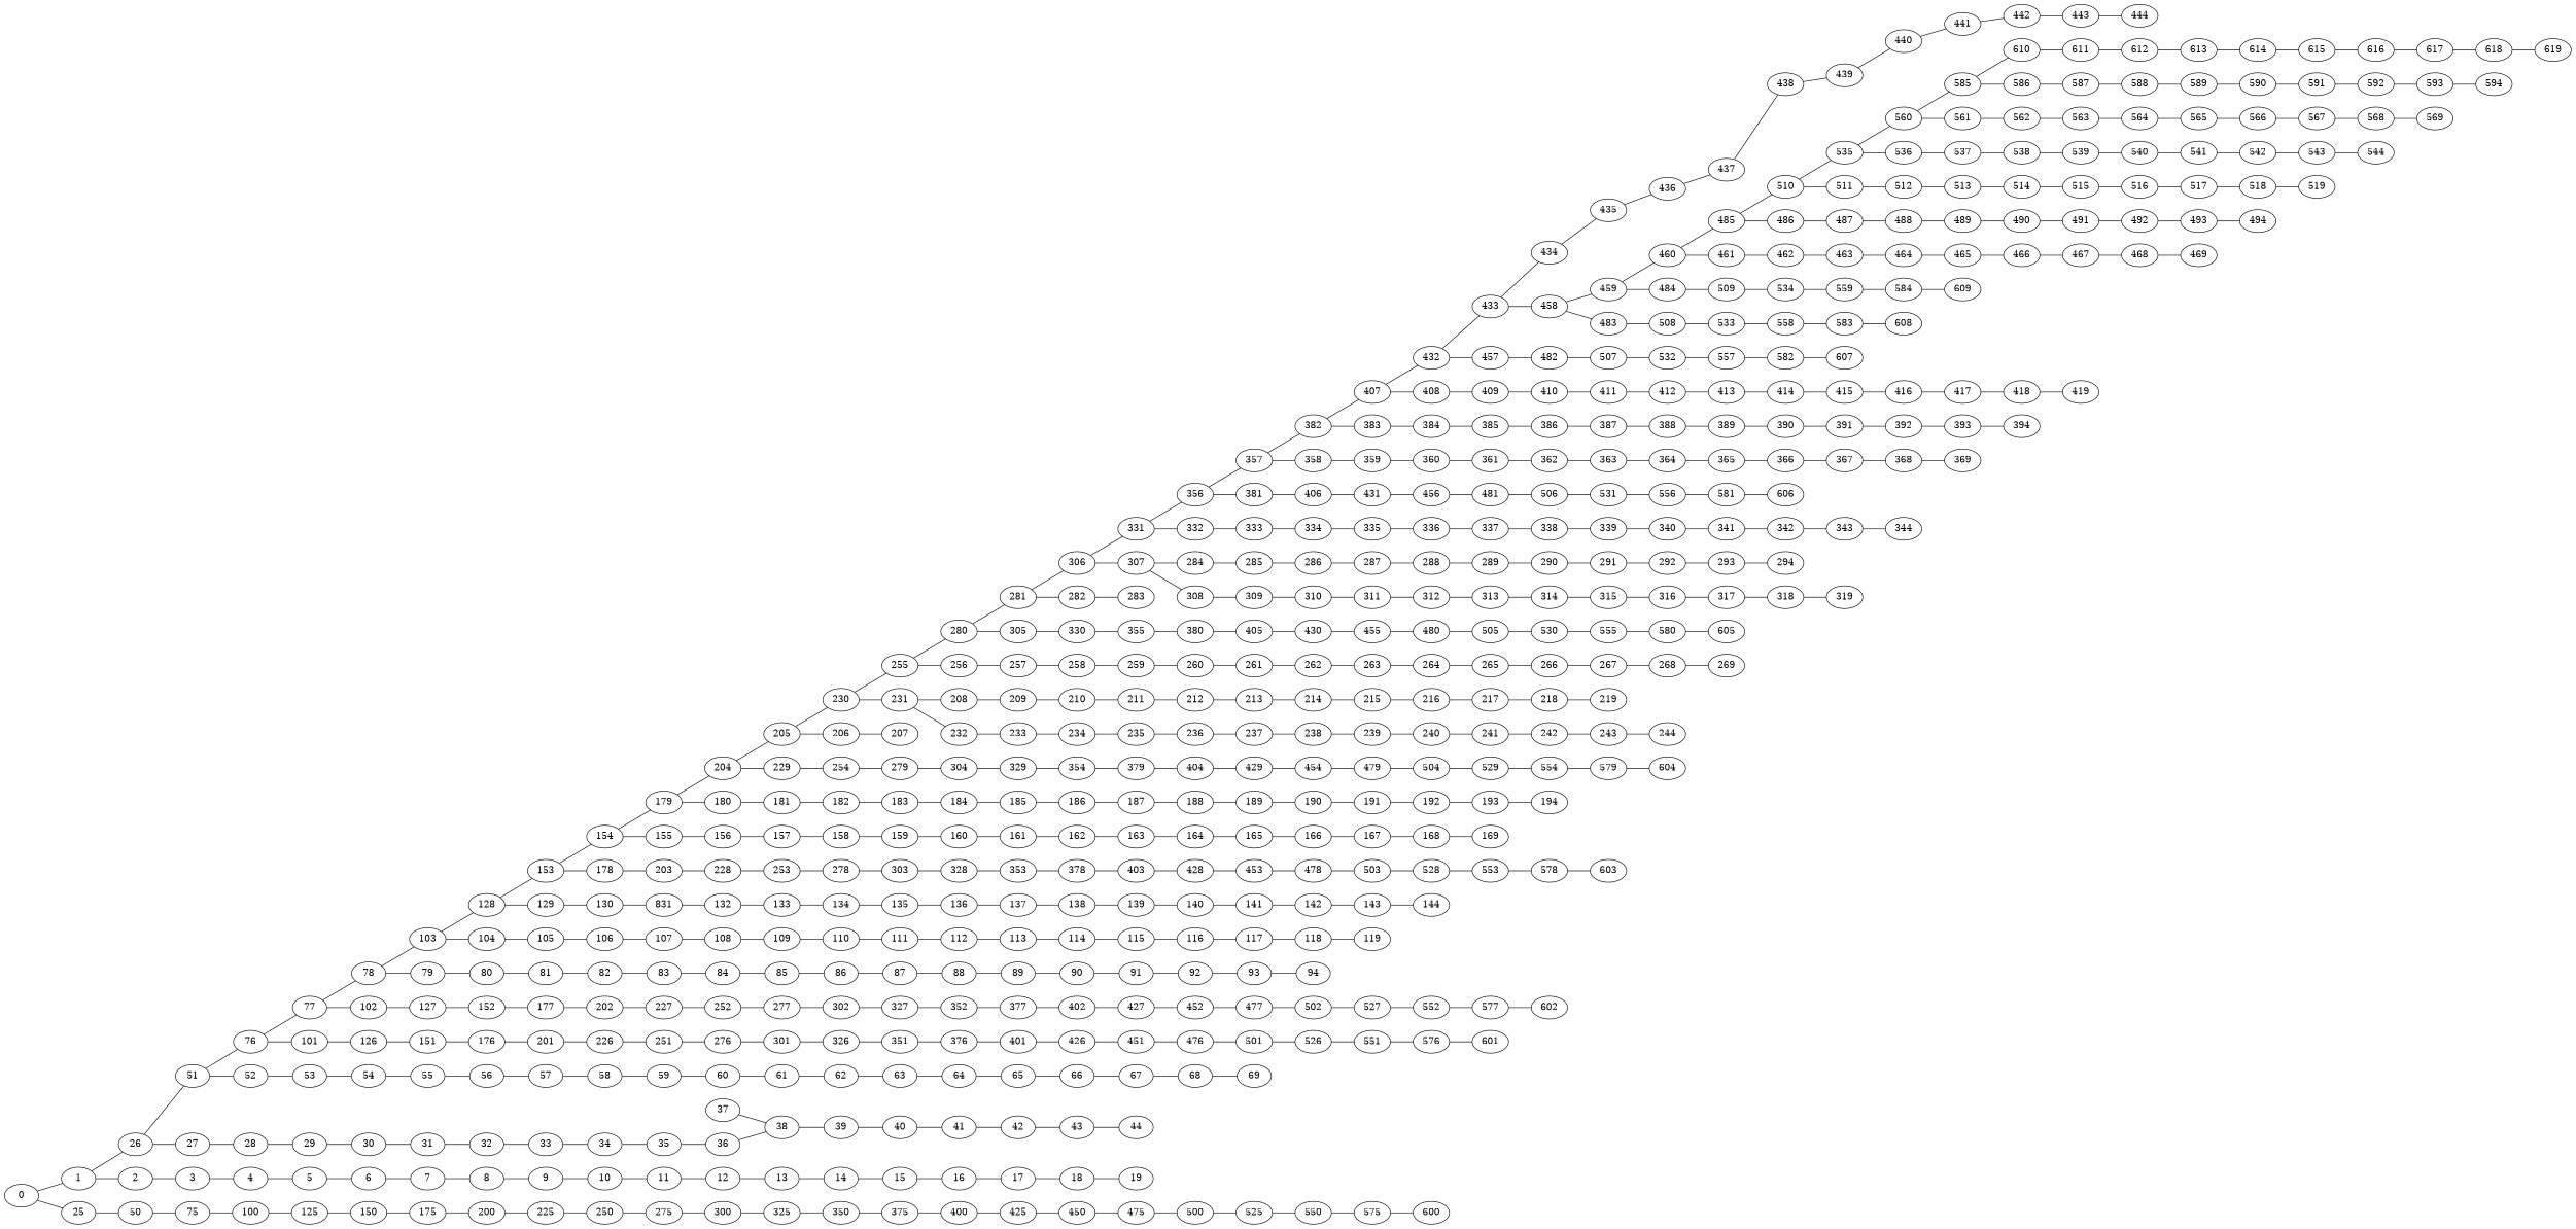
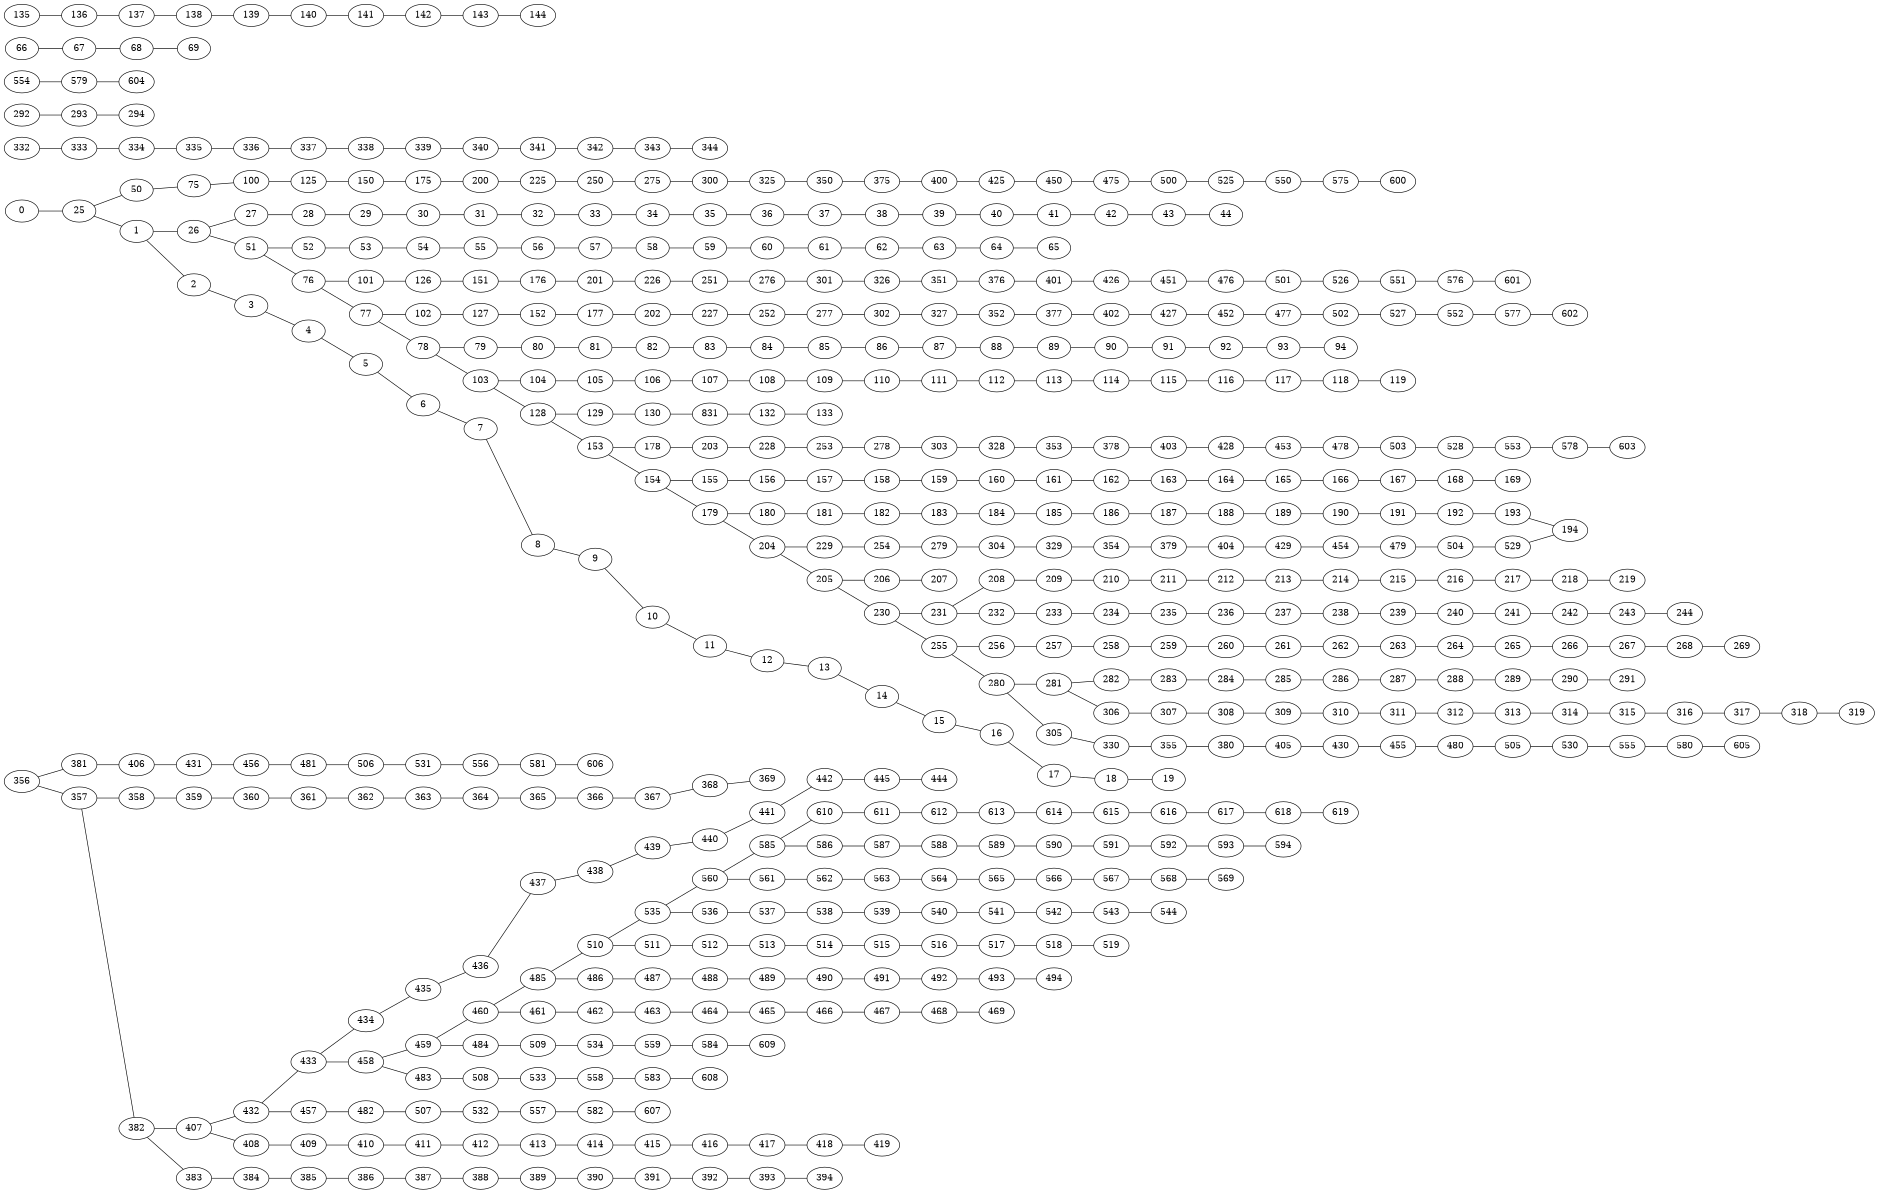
  graph {
    rankdir=LR
    433
    434
    458
    435
    459
    483
    436
    584
    609
    215
    216
    217
    218
    340
    341
    342
    343
    287
    288
    289
    290
    254
    279
    304
    329
    356
    381
    357
    406
    358
    382
    431
    440
    441
    442
-   443
+   443 [label=445]
    281
    282
    306
    283
    307
-   331
    284
    528
    553
    578
    603
    316
    317
    318
    319
    416
    417
    418
    419
    292
    293
    294
    206
    207
    208
    209
    308
    332
    392
    393
    394
    580
    605
    479
    504
    529
    554
    230
    231
    255
    232
    256
    280
    233
    368
    369
    552
    577
    602
    400
    425
    450
    475
    239
    240
    241
    242
    268
    269
    359
    407
    383
    585
    610
    586
    611
    587
    612
    43
    44
    460
    484
    508
    485
    510
    486
    535
    511
    487
    560
    536
    512
    257
    305
    16
    17
    18
    19
    311
    312
    313
    314
    588
    488
    325
    350
    375
    561
    562
    563
    564
    40
    41
    42
    461
    462
    463
    464
    500
    525
    550
    455
    480
    505
    530
    537
    538
    539
    540
    509
    534
    559
    13
    14
    15
    64
    65
    66
    67
    513
    514
    515
    516
    533
    558
    583
    608
    309
    310
    191
    192
    193
    194
    68
    69
    37
    38
    39
    489
    490
    491
    492
    376
    401
    426
    451
    263
    264
    265
    266
    437
    438
    439
    457
    482
    507
    532
    465
    466
    467
    468
    576
    601
    557
    582
    607
    61
    62
    63
    352
    377
    402
    427
    285
    286
    444
    333
    334
    335
    101
    126
    151
    176
    80
    81
    82
    83
    575
    600
    77
    102
    78
    127
    79
    103
    152
    104
    105
    106
    107
    452
    432
    128
    129
    153
    130
    178
    154
    n255 [label=831]
    113
    114
    115
    116
    503
    89
    90
    91
    92
    100
    125
    150
    175
    203
    155
    179
    200
    225
    250
    551
    4
    5
    6
    7
    8
    9
    10
    137
    138
    139
    140
    527
    28
    29
    30
    31
    32
    33
    34
    476
    143
    144
    52
    53
    54
    55
    167
    168
    169
    56
    57
    58
    76
    413
    414
    415
    275
    300
    389
    390
    391
    228
    327
    234
    235
    236
    237
    291
    365
    366
    367
    385
    386
    387
    388
    243
    244
    11
    12
    613
    156
    180
    204
    87
    88
    581
    606
    589
    35
    36
    344
    267
    565
    59
    60
    410
    411
    412
    541
    111
    112
    315
    251
    276
    301
    326
    517
    135
    136
    481
    506
    531
    556
    258
    259
    260
    261
    493
    227
    252
    277
    302
    303
    328
    353
    378
    409
    469
    579
    604
    84
    85
    86
    159
    160
    161
    162
    201
    226
    361
    362
    363
    364
    108
    109
    110
    183
    184
    185
    186
    337
    338
    339
    614
    177
    202
    555
    330
    355
    380
    405
    219
    590
    132
    133
-   134
    253
    278
    163
    164
    165
    166
    117
    403
    428
    453
    478
    157
    158
    210
    211
    212
    213
    477
    502
    456
    181
    229
    205
    182
    408
    141
    142
    336
    354
    379
    404
    429
    93
    118
    94
    187
    188
    189
    501
    526
    384
    360
    26
    27
    51
    615
    616
    591
    592
    25
    50
    75
    566
    567
    568
    542
    543
    544
    1
    2
    3
    518
    519
    494
    617
    0
    593
    569
    351
    618
    262
    190
    454
    119
    214
    430
    238
    594
    619
    433 -- 434
    433 -- 458
    434 -- 435
    458 -- 459
    458 -- 483
    435 -- 436
    459 -- 460
    459 -- 484
    483 -- 508
    436 -- 437
    584 -- 609
    215 -- 216
    216 -- 217
    217 -- 218
    218 -- 219
    340 -- 341
    341 -- 342
    342 -- 343
    343 -- 344
    287 -- 288
    288 -- 289
    289 -- 290
    290 -- 291
    254 -- 279
    279 -- 304
    304 -- 329
    329 -- 354
    356 -- 381
    356 -- 357
    381 -- 406
    357 -- 358
    357 -- 382
    406 -- 431
    358 -- 359
    382 -- 407
    382 -- 383
    431 -- 456
    440 -- 441
    441 -- 442
    442 -- 443
    443 -- 444
    281 -- 282
    281 -- 306
    282 -- 283
    306 -- 307
-   306 -- 331
-   307 -- 284
+   283 -- 284
    307 -- 308
-   331 -- 356
-   331 -- 332
    284 -- 285
    528 -- 553
    553 -- 578
    578 -- 603
    316 -- 317
    317 -- 318
    318 -- 319
    416 -- 417
    417 -- 418
    418 -- 419
    292 -- 293
    293 -- 294
    206 -- 207
    208 -- 209
    209 -- 210
    308 -- 309
    332 -- 333
    392 -- 393
    393 -- 394
    580 -- 605
    479 -- 504
    504 -- 529
-   529 -- 554
+   529 -- 194
    554 -- 579
    230 -- 231
    230 -- 255
    231 -- 208
    231 -- 232
    255 -- 256
    255 -- 280
    232 -- 233
    256 -- 257
    280 -- 281
    280 -- 305
    233 -- 234
    368 -- 369
    552 -- 577
    577 -- 602
    400 -- 425
    425 -- 450
    450 -- 475
    475 -- 500
    239 -- 240
    240 -- 241
    241 -- 242
    242 -- 243
    268 -- 269
    359 -- 360
    407 -- 432
    407 -- 408
    383 -- 384
    585 -- 610
    585 -- 586
    610 -- 611
    586 -- 587
    611 -- 612
    587 -- 588
    612 -- 613
    43 -- 44
    460 -- 485
    460 -- 461
    484 -- 509
    508 -- 533
    485 -- 510
    485 -- 486
    510 -- 535
    510 -- 511
    486 -- 487
    535 -- 560
    535 -- 536
    511 -- 512
    487 -- 488
    560 -- 585
    560 -- 561
    536 -- 537
    512 -- 513
    257 -- 258
    305 -- 330
    16 -- 17
    17 -- 18
    18 -- 19
    311 -- 312
    312 -- 313
    313 -- 314
    314 -- 315
    588 -- 589
    488 -- 489
    325 -- 350
    350 -- 375
    375 -- 400
    561 -- 562
    562 -- 563
    563 -- 564
    564 -- 565
    40 -- 41
    41 -- 42
    42 -- 43
    461 -- 462
    462 -- 463
    463 -- 464
    464 -- 465
    500 -- 525
    525 -- 550
    550 -- 575
    455 -- 480
    480 -- 505
    505 -- 530
    530 -- 555
    537 -- 538
    538 -- 539
    539 -- 540
    540 -- 541
    509 -- 534
    534 -- 559
    559 -- 584
    13 -- 14
    14 -- 15
    15 -- 16
    64 -- 65
-   65 -- 66
    66 -- 67
    67 -- 68
    513 -- 514
    514 -- 515
    515 -- 516
    516 -- 517
    533 -- 558
    558 -- 583
    583 -- 608
    309 -- 310
    310 -- 311
    191 -- 192
    192 -- 193
    193 -- 194
    68 -- 69
    37 -- 38
    38 -- 39
    39 -- 40
    489 -- 490
    490 -- 491
    491 -- 492
    492 -- 493
    376 -- 401
    401 -- 426
    426 -- 451
    451 -- 476
    263 -- 264
    264 -- 265
    265 -- 266
    266 -- 267
    437 -- 438
    438 -- 439
    439 -- 440
    457 -- 482
    482 -- 507
    507 -- 532
    532 -- 557
    465 -- 466
    466 -- 467
    467 -- 468
    468 -- 469
    576 -- 601
    557 -- 582
    582 -- 607
    61 -- 62
    62 -- 63
    63 -- 64
    352 -- 377
    377 -- 402
    402 -- 427
    427 -- 452
    285 -- 286
    286 -- 287
    333 -- 334
    334 -- 335
    335 -- 336
    101 -- 126
    126 -- 151
    151 -- 176
    176 -- 201
    80 -- 81
    81 -- 82
    82 -- 83
    83 -- 84
    575 -- 600
    77 -- 102
    77 -- 78
    102 -- 127
    78 -- 79
    78 -- 103
    127 -- 152
    79 -- 80
    103 -- 104
    103 -- 128
    152 -- 177
    104 -- 105
    105 -- 106
    106 -- 107
    107 -- 108
    452 -- 477
    432 -- 433
    432 -- 457
    128 -- 129
    128 -- 153
    129 -- 130
    153 -- 178
    153 -- 154
    130 -- n255
    178 -- 203
    154 -- 155
    154 -- 179
    n255 -- 132
    113 -- 114
    114 -- 115
    115 -- 116
    116 -- 117
    503 -- 528
    89 -- 90
    90 -- 91
    91 -- 92
    92 -- 93
    100 -- 125
    125 -- 150
    150 -- 175
    175 -- 200
    203 -- 228
    155 -- 156
    179 -- 180
    179 -- 204
    200 -- 225
    225 -- 250
    250 -- 275
    551 -- 576
    4 -- 5
    5 -- 6
    6 -- 7
    7 -- 8
    8 -- 9
    9 -- 10
    10 -- 11
    137 -- 138
    138 -- 139
    139 -- 140
    140 -- 141
    527 -- 552
    28 -- 29
    29 -- 30
    30 -- 31
    31 -- 32
    32 -- 33
    33 -- 34
    34 -- 35
    476 -- 501
    143 -- 144
    52 -- 53
    53 -- 54
    54 -- 55
    55 -- 56
    167 -- 168
    168 -- 169
    56 -- 57
    57 -- 58
    58 -- 59
    76 -- 101
    76 -- 77
    413 -- 414
    414 -- 415
    415 -- 416
    275 -- 300
    300 -- 325
    389 -- 390
    390 -- 391
    391 -- 392
    228 -- 253
    327 -- 352
    234 -- 235
    235 -- 236
    236 -- 237
    237 -- 238
-   291 -- 292
    365 -- 366
    366 -- 367
    367 -- 368
    385 -- 386
    386 -- 387
    387 -- 388
    388 -- 389
    243 -- 244
    11 -- 12
    12 -- 13
    613 -- 614
    156 -- 157
    180 -- 181
    204 -- 229
    204 -- 205
    87 -- 88
    88 -- 89
    581 -- 606
    589 -- 590
    35 -- 36
-   36 -- 38
+   36 -- 37
    267 -- 268
    565 -- 566
    59 -- 60
    60 -- 61
    410 -- 411
    411 -- 412
    412 -- 413
    541 -- 542
    111 -- 112
    112 -- 113
    315 -- 316
    251 -- 276
    276 -- 301
    301 -- 326
    326 -- 351
    517 -- 518
    135 -- 136
    136 -- 137
    481 -- 506
    506 -- 531
    531 -- 556
    556 -- 581
    258 -- 259
    259 -- 260
    260 -- 261
    261 -- 262
    493 -- 494
    227 -- 252
    252 -- 277
    277 -- 302
    302 -- 327
    303 -- 328
    328 -- 353
    353 -- 378
    378 -- 403
    409 -- 410
    579 -- 604
    84 -- 85
    85 -- 86
    86 -- 87
    159 -- 160
    160 -- 161
    161 -- 162
    162 -- 163
    201 -- 226
    226 -- 251
    361 -- 362
    362 -- 363
    363 -- 364
    364 -- 365
    108 -- 109
    109 -- 110
    110 -- 111
    183 -- 184
    184 -- 185
    185 -- 186
    186 -- 187
    337 -- 338
    338 -- 339
    339 -- 340
    614 -- 615
    177 -- 202
    202 -- 227
    555 -- 580
    330 -- 355
    355 -- 380
    380 -- 405
    405 -- 430
    590 -- 591
    132 -- 133
-   133 -- 134
-   134 -- 135
    253 -- 278
    278 -- 303
    163 -- 164
    164 -- 165
    165 -- 166
    166 -- 167
    117 -- 118
    403 -- 428
    428 -- 453
    453 -- 478
    478 -- 503
    157 -- 158
    158 -- 159
    210 -- 211
    211 -- 212
    212 -- 213
    213 -- 214
    477 -- 502
    502 -- 527
    456 -- 481
    181 -- 182
    229 -- 254
    205 -- 206
    205 -- 230
    182 -- 183
    408 -- 409
    141 -- 142
    142 -- 143
    336 -- 337
    354 -- 379
    379 -- 404
    404 -- 429
    429 -- 454
    93 -- 94
    118 -- 119
    187 -- 188
    188 -- 189
    189 -- 190
    501 -- 526
    526 -- 551
    384 -- 385
    360 -- 361
    26 -- 27
    26 -- 51
    27 -- 28
    51 -- 52
    51 -- 76
    615 -- 616
    616 -- 617
    591 -- 592
    592 -- 593
    25 -- 50
    50 -- 75
    75 -- 100
    566 -- 567
    567 -- 568
    568 -- 569
    542 -- 543
    543 -- 544
    1 -- 26
    1 -- 2
    2 -- 3
    3 -- 4
    518 -- 519
    617 -- 618
    0 -- 25
-   0 -- 1
+   25 -- 1
    593 -- 594
    351 -- 376
    618 -- 619
    262 -- 263
    190 -- 191
    454 -- 479
    214 -- 215
    430 -- 455
    238 -- 239
  }
